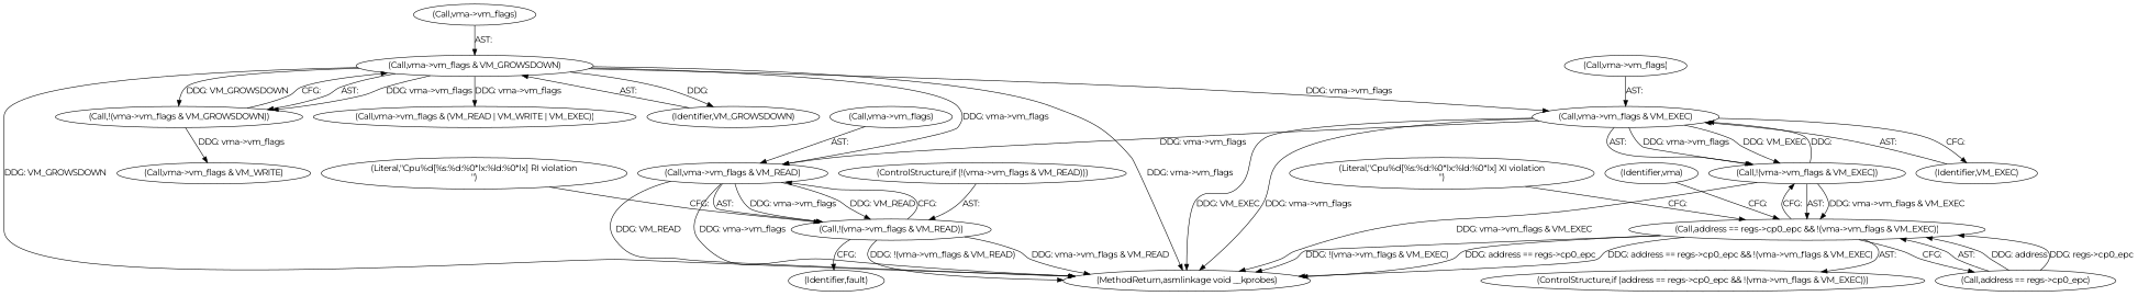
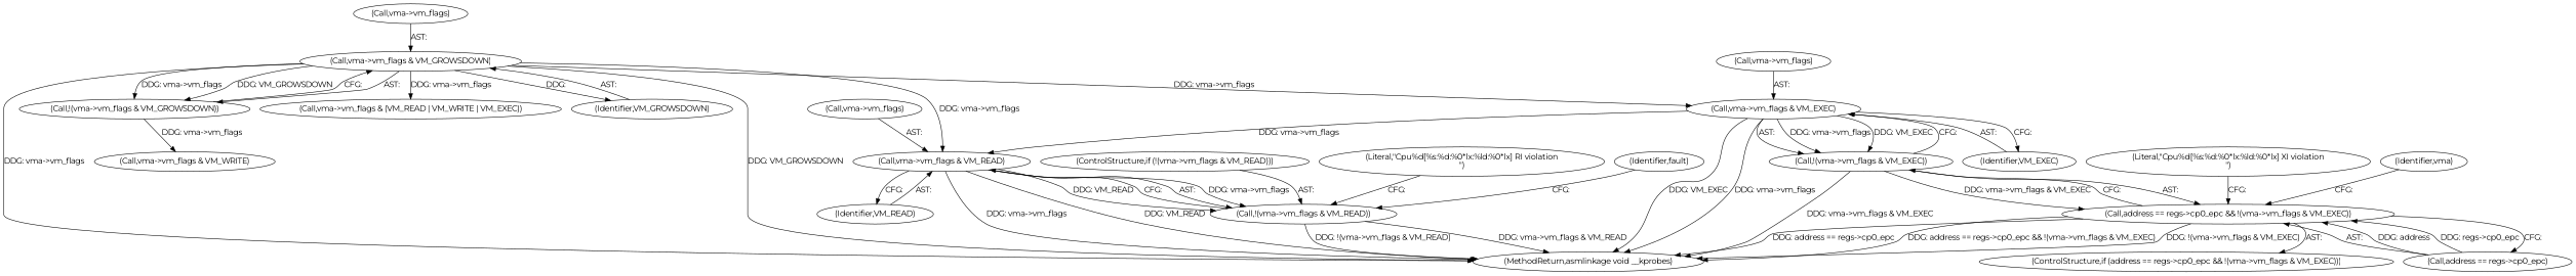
  digraph {
    fontname=Montserrat
    node [fontname=Montserrat]
    edge [fontname=Montserrat]
    n1 [label="(Call,vma->vm_flags & VM_EXEC)"]
    n2 [label="(Call,!(vma->vm_flags & VM_EXEC))"]
    n3 [label="(Call,vma->vm_flags & VM_READ)"]
    n4 [label="(Identifier,VM_EXEC)"]
    n5 [label="(MethodReturn,asmlinkage void __kprobes)"]
    n6 [label="(Call,address == regs->cp0_epc && !(vma->vm_flags & VM_EXEC))"]
    n7 [label="(Call,!(vma->vm_flags & VM_READ))"]
+   n8 [label="(Identifier,VM_READ)"]
    n9 [label="(Call,vma->vm_flags & VM_GROWSDOWN)"]
    n10 [label="(Call,vma->vm_flags & (VM_READ | VM_WRITE | VM_EXEC))"]
    n11 [label="(Call,!(vma->vm_flags & VM_GROWSDOWN))"]
    n12 [label="(Identifier,VM_GROWSDOWN)"]
    n13 [label="(Call,vma->vm_flags & VM_WRITE)"]
    n14 [label="(ControlStructure,if (address == regs->cp0_epc && !(vma->vm_flags & VM_EXEC)))"]
    n15 [label="(Call,address == regs->cp0_epc)"]
    n16 [label="(ControlStructure,if (!(vma->vm_flags & VM_READ)))"]
    n17 [label="(Call,vma->vm_flags)"]
    n18 [label="(Call,vma->vm_flags)"]
    n19 [label="(Literal,\"Cpu%d[%s:%d:%0*lx:%ld:%0*lx] RI violation\n\")"]
    n20 [label="(Literal,\"Cpu%d[%s:%d:%0*lx:%ld:%0*lx] XI violation\n\")"]
    n21 [label="(Identifier,fault)"]
    n22 [label="(Call,vma->vm_flags)"]
    n23 [label="(Identifier,vma)"]
    n1 -> n2 [label="AST: "]
    n1 -> n2 [label="DDG: vma->vm_flags"]
    n1 -> n2 [label="DDG: VM_EXEC"]
    n1 -> n3 [label="DDG: vma->vm_flags"]
    n1 -> n4 [label="CFG: "]
    n1 -> n5 [label="DDG: VM_EXEC"]
    n1 -> n5 [label="DDG: vma->vm_flags"]
-   n2 -> n1 [label="DDG: "]
+   n2 -> n1 [label="CFG: "]
    n2 -> n5 [label="DDG: vma->vm_flags & VM_EXEC"]
    n2 -> n6 [label="AST: "]
    n2 -> n6 [label="DDG: vma->vm_flags & VM_EXEC"]
    n3 -> n5 [label="DDG: VM_READ"]
    n3 -> n5 [label="DDG: vma->vm_flags"]
    n3 -> n7 [label="AST: "]
    n3 -> n7 [label="DDG: vma->vm_flags"]
    n3 -> n7 [label="DDG: VM_READ"]
+   n3 -> n8 [label="CFG: "]
    n4 -> n1 [label="AST: "]
    n6 -> n2 [label="CFG: "]
    n6 -> n5 [label="DDG: address == regs->cp0_epc"]
    n6 -> n5 [label="DDG: address == regs->cp0_epc && !(vma->vm_flags & VM_EXEC)"]
    n6 -> n5 [label="DDG: !(vma->vm_flags & VM_EXEC)"]
    n6 -> n14 [label="AST: "]
    n6 -> n15 [label="CFG: "]
    n7 -> n3 [label="CFG: "]
    n7 -> n5 [label="DDG: vma->vm_flags & VM_READ"]
    n7 -> n5 [label="DDG: !(vma->vm_flags & VM_READ)"]
+   n8 -> n3 [label="AST: "]
    n9 -> n1 [label="DDG: vma->vm_flags"]
    n9 -> n3 [label="DDG: vma->vm_flags"]
    n9 -> n5 [label="DDG: vma->vm_flags"]
    n9 -> n5 [label="DDG: VM_GROWSDOWN"]
    n9 -> n10 [label="DDG: vma->vm_flags"]
    n9 -> n11 [label="AST: "]
    n9 -> n11 [label="DDG: vma->vm_flags"]
    n9 -> n11 [label="DDG: VM_GROWSDOWN"]
    n9 -> n12 [label="DDG: "]
    n11 -> n9 [label="CFG: "]
    n11 -> n13 [label="DDG: vma->vm_flags"]
    n12 -> n9 [label="AST: "]
    n15 -> n6 [label="AST: "]
    n15 -> n6 [label="DDG: address"]
    n15 -> n6 [label="DDG: regs->cp0_epc"]
    n16 -> n7 [label="AST: "]
    n17 -> n9 [label="AST: "]
    n18 -> n1 [label="AST: "]
    n19 -> n7 [label="CFG: "]
    n20 -> n6 [label="CFG: "]
-   n7 -> n21 [label="CFG: "]
+   n21 -> n7 [label="CFG: "]
    n22 -> n3 [label="AST: "]
    n23 -> n6 [label="CFG: "]
  }
